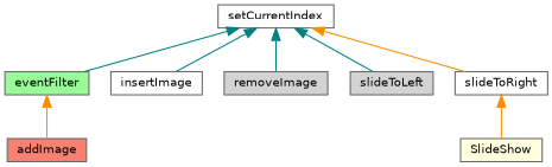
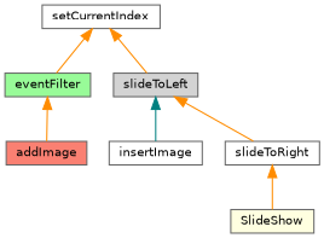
  digraph {
    rankdir=TB
    node [color=grey40 fillcolor=white fontname=Helvetica fontsize=10 shape=box style=filled]
    edge [color=darkorange dir=back fontname=Helvetica fontsize=10 labelfontname=Helvetica labelfontsize=10 style=solid]
    n1 [color=gray40 fontcolor=black height=0.2 label=setCurrentIndex width=0.4]
    n2 [fillcolor=palegreen height=0.2 label=eventFilter width=0.4]
    n3 [height=0.2 label=insertImage width=0.4]
-   n4 [fillcolor=lightgrey height=0.2 label=removeImage width=0.4]
    n5 [fillcolor=lightgrey height=0.2 label=slideToLeft width=0.4]
    n6 [height=0.2 label=slideToRight width=0.4]
    n7 [fillcolor=salmon height=0.2 label=addImage width=0.4]
    n8 [fillcolor=lightyellow height=0.2 label=SlideShow width=0.4]
-   n1 -> n2 [color=teal]
-   n1 -> n3 [color=teal]
-   n1 -> n4 [color=teal]
-   n1 -> n5 [color=teal]
-   n1 -> n6
+   n1 -> n2
+   n5 -> n3 [color=teal]
+   n1 -> n5
+   n5 -> n6
    n2 -> n7
    n6 -> n8
  }
